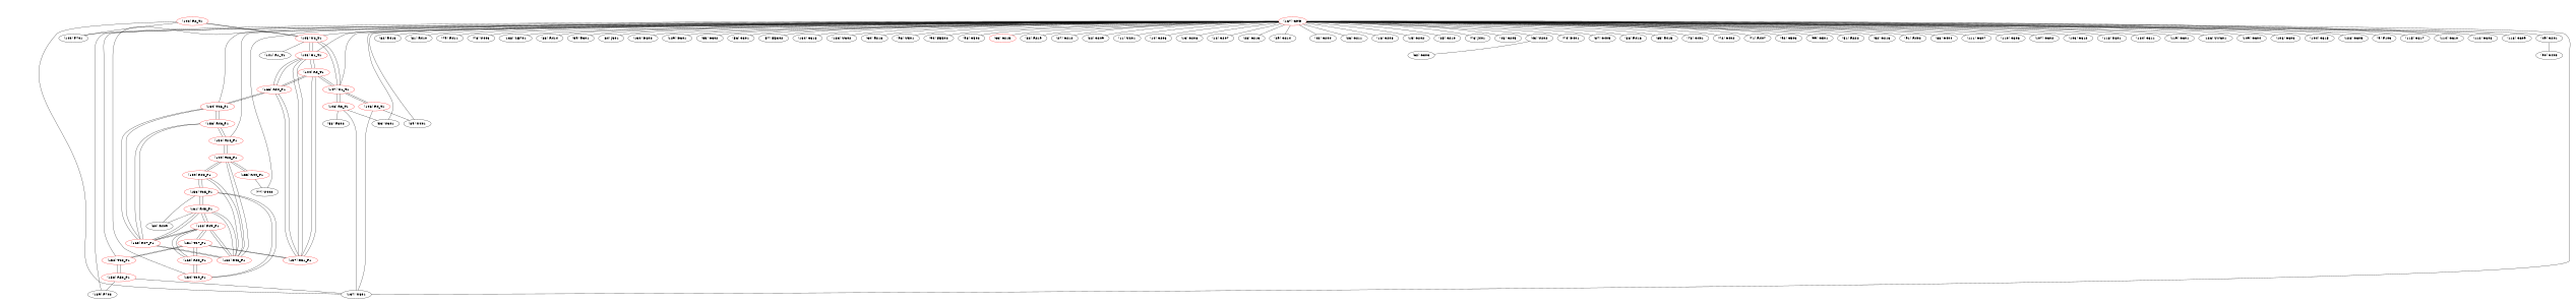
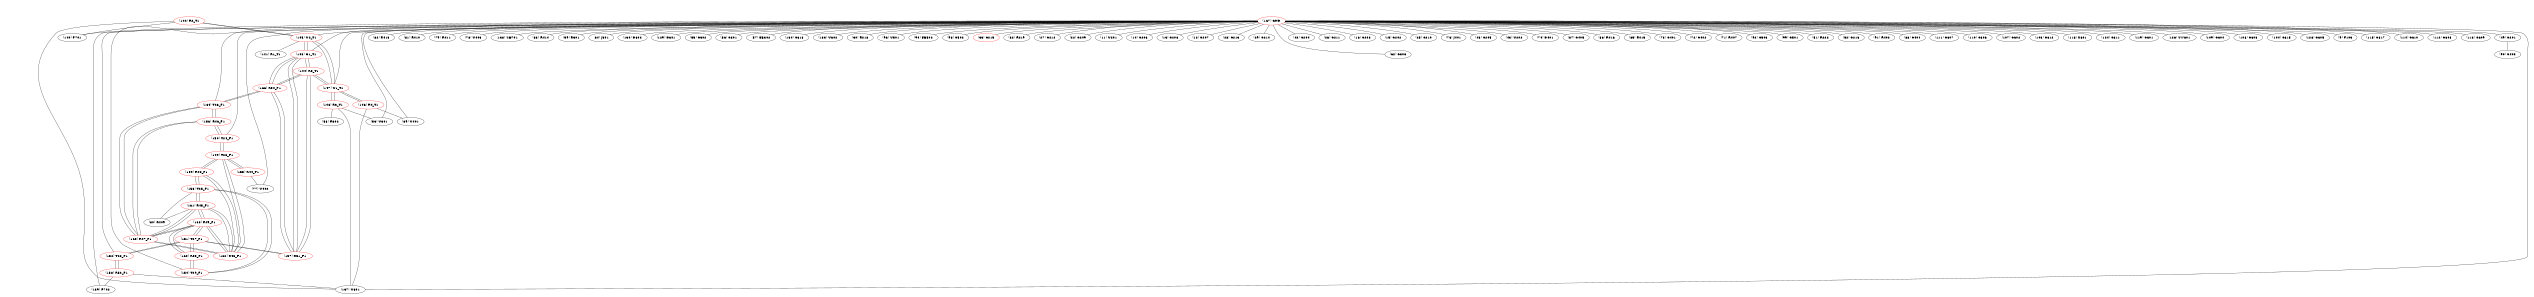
  graph {
    n1 [color=red label="(142) R2_T1"]
    n2 [label="(140) P701"]
    n3 [label="(137) U601"]
    n4 [color=red label="(145) U2_T1"]
    n5 [color=red label="(143) Q1_T1"]
    n6 [color=red label="(147) U1_T1"]
    n7 [label="(141) R1_T1"]
    n8 [color=red label="(157) R51_P1"]
    n9 [color=red label="(166) R50_P1"]
    n10 [color=red label="(144) R5_T1"]
    n11 [color=red label="(146) R4_T1"]
    n12 [color=red label="(148) R3_T1"]
    n13 [color=red label="(151) T27_P1"]
    n14 [color=red label="(164) T26_P1"]
    n15 [color=red label="(163) R49_P1"]
    n16 [color=red label="(152) T28_P1"]
    n17 [color=red label="(160) R53_P1"]
    n18 [color=red label="(165) R47_P1"]
    n19 [color=red label="(156) R46_P1"]
    n20 [label="(89) U401"]
    n21 [label="(53) U301"]
    n22 [label="(58) R302"]
    n23 [color=red label="(149) T23_P1"]
    n24 [color=red label="(159) R48_P1"]
    n25 [color=red label="(162) R43_P1"]
    n26 [color=red label="(150) T24_P1"]
    n27 [color=red label="(155) R44_P1"]
    n28 [color=red label="(153) T25_P1"]
    n29 [color=red label="(161) R45_P1"]
    n30 [label="(77) U402"]
    n31 [color=red label="(154) T29_P1"]
    n32 [label="(80) R409"]
    n33 [color=red label="(158) R52_P1"]
    n34 [label="(139) P702"]
    n35 [color=red label="(167) GND"]
    n36 [label="(82) R413"]
    n37 [label="(81) R410"]
    n38 [label="(79) R411"]
    n39 [label="(78) U403"]
    n40 [label="(138) SH701"]
    n41 [label="(83) R414"]
    n42 [label="(59) R301"]
    n43 [label="(62) C303"]
    n44 [label="(64) J301"]
    n45 [label="(130) D602"]
    n46 [label="(129) D601"]
    n47 [label="(55) C302"]
    n48 [label="(56) C301"]
    n49 [label="(57) FB302"]
    n50 [label="(134) C618"]
    n51 [label="(133) U602"]
    n52 [label="(30) R218"]
    n53 [label="(96) U501"]
    n54 [label="(94) FB502"]
    n55 [label="(98) C502"]
    n56 [color=red label="(33) C215"]
    n57 [label="(32) R219"]
    n58 [label="(27) C212"]
    n59 [label="(22) C209"]
    n60 [label="(11) U201"]
    n61 [label="(14) C206"]
    n62 [label="(13) C208"]
    n63 [label="(12) C207"]
    n64 [label="(28) C213"]
    n65 [label="(29) C214"]
    n66 [label="(43) U202"]
    n67 [label="(42) C204"]
    n68 [label="(26) C211"]
    n69 [label="(16) C203"]
    n70 [label="(15) C202"]
    n71 [label="(25) C210"]
    n72 [label="(76) J401"]
    n73 [label="(48) C205"]
    n74 [label="(49) C201"]
    n75 [label="(74) D401"]
    n76 [label="(87) C405"]
    n77 [label="(86) R416"]
    n78 [label="(85) R415"]
    n79 [label="(73) C401"]
    n80 [label="(72) C402"]
    n81 [label="(71) R407"]
    n82 [label="(92) C503"]
    n83 [label="(99) C501"]
    n84 [label="(51) R222"]
    n85 [label="(52) C216"]
    n86 [label="(91) R402"]
    n87 [label="(88) C404"]
    n88 [label="(111) C607"]
    n89 [label="(110) C606"]
    n90 [label="(107) C602"]
    n91 [label="(103) C612"]
    n92 [label="(118) X601"]
    n93 [label="(124) C611"]
    n94 [label="(119) C601"]
    n95 [label="(126) SW601"]
    n96 [label="(109) C604"]
    n97 [label="(108) C603"]
    n98 [label="(104) C615"]
    n99 [label="(128) C605"]
    n100 [label="(9) P103"]
    n101 [label="(115) C617"]
    n102 [label="(114) C610"]
    n103 [label="(112) C608"]
    n104 [label="(113) C609"]
    n105 [label="(90) C403"]
    n1 -- n2
    n1 -- n3
    n1 -- n4
    n4 -- n1
    n4 -- n5
    n4 -- n6
    n4 -- n7
    n5 -- n4
    n5 -- n8
    n5 -- n9
    n5 -- n10
    n6 -- n4
    n6 -- n10
    n6 -- n11
    n6 -- n12
    n8 -- n5
    n8 -- n9
    n8 -- n10
    n8 -- n13
    n9 -- n5
    n9 -- n8
    n9 -- n10
    n9 -- n14
    n10 -- n5
    n10 -- n6
    n10 -- n8
    n10 -- n9
    n11 -- n3
    n11 -- n6
    n11 -- n20
    n12 -- n3
    n12 -- n6
    n12 -- n21
    n12 -- n22
    n13 -- n8
    n13 -- n15
    n13 -- n16
    n13 -- n17
    n14 -- n9
    n14 -- n18
    n14 -- n19
    n15 -- n13
    n15 -- n17
    n15 -- n18
    n15 -- n25
    n15 -- n29
    n16 -- n13
    n16 -- n33
    n17 -- n13
    n17 -- n15
    n17 -- n31
    n18 -- n14
    n18 -- n15
    n18 -- n19
    n18 -- n25
    n18 -- n29
    n19 -- n14
    n19 -- n18
    n19 -- n26
    n23 -- n24
    n23 -- n25
    n23 -- n26
    n23 -- n27
    n24 -- n23
    n24 -- n25
    n24 -- n28
    n25 -- n15
    n25 -- n18
    n25 -- n23
    n25 -- n24
    n25 -- n29
    n26 -- n19
    n26 -- n23
    n27 -- n23
    n27 -- n30
    n28 -- n24
    n28 -- n29
    n28 -- n31
    n28 -- n32
    n29 -- n15
    n29 -- n18
    n29 -- n25
    n29 -- n28
    n29 -- n32
    n31 -- n17
    n31 -- n28
    n33 -- n3
    n33 -- n16
    n33 -- n34
    n35 -- n2
    n35 -- n3
    n35 -- n4
    n35 -- n5
    n35 -- n6
    n35 -- n14
    n35 -- n16
    n35 -- n20
    n35 -- n21
    n35 -- n26
    n35 -- n30
    n35 -- n31
    n35 -- n34
    n35 -- n36
    n35 -- n37
    n35 -- n38
    n35 -- n39
    n35 -- n40
    n35 -- n41
    n35 -- n42
-   n66 -- n43
+   n35 -- n43
    n35 -- n44
    n35 -- n45
    n35 -- n46
    n35 -- n47
    n35 -- n48
    n35 -- n49
    n35 -- n50
    n35 -- n51
    n35 -- n52
    n35 -- n53
    n35 -- n54
    n35 -- n55
    n35 -- n56
    n35 -- n57
    n35 -- n58
    n35 -- n59
    n35 -- n60
    n35 -- n61
    n35 -- n62
    n35 -- n63
    n35 -- n64
    n35 -- n65
    n35 -- n66
    n35 -- n67
    n35 -- n68
    n35 -- n69
    n35 -- n70
    n35 -- n71
    n35 -- n72
    n35 -- n73
    n35 -- n74
    n35 -- n75
    n35 -- n76
    n35 -- n77
    n35 -- n78
    n35 -- n79
    n35 -- n80
    n35 -- n81
    n35 -- n82
    n35 -- n83
    n35 -- n84
    n35 -- n85
    n35 -- n86
    n35 -- n87
    n35 -- n88
    n35 -- n89
    n35 -- n90
    n35 -- n91
    n35 -- n92
    n35 -- n93
    n35 -- n94
    n35 -- n95
    n35 -- n96
    n35 -- n97
    n35 -- n98
    n35 -- n99
    n35 -- n100
    n35 -- n101
    n35 -- n102
    n35 -- n103
    n35 -- n104
    n74 -- n105
  }
